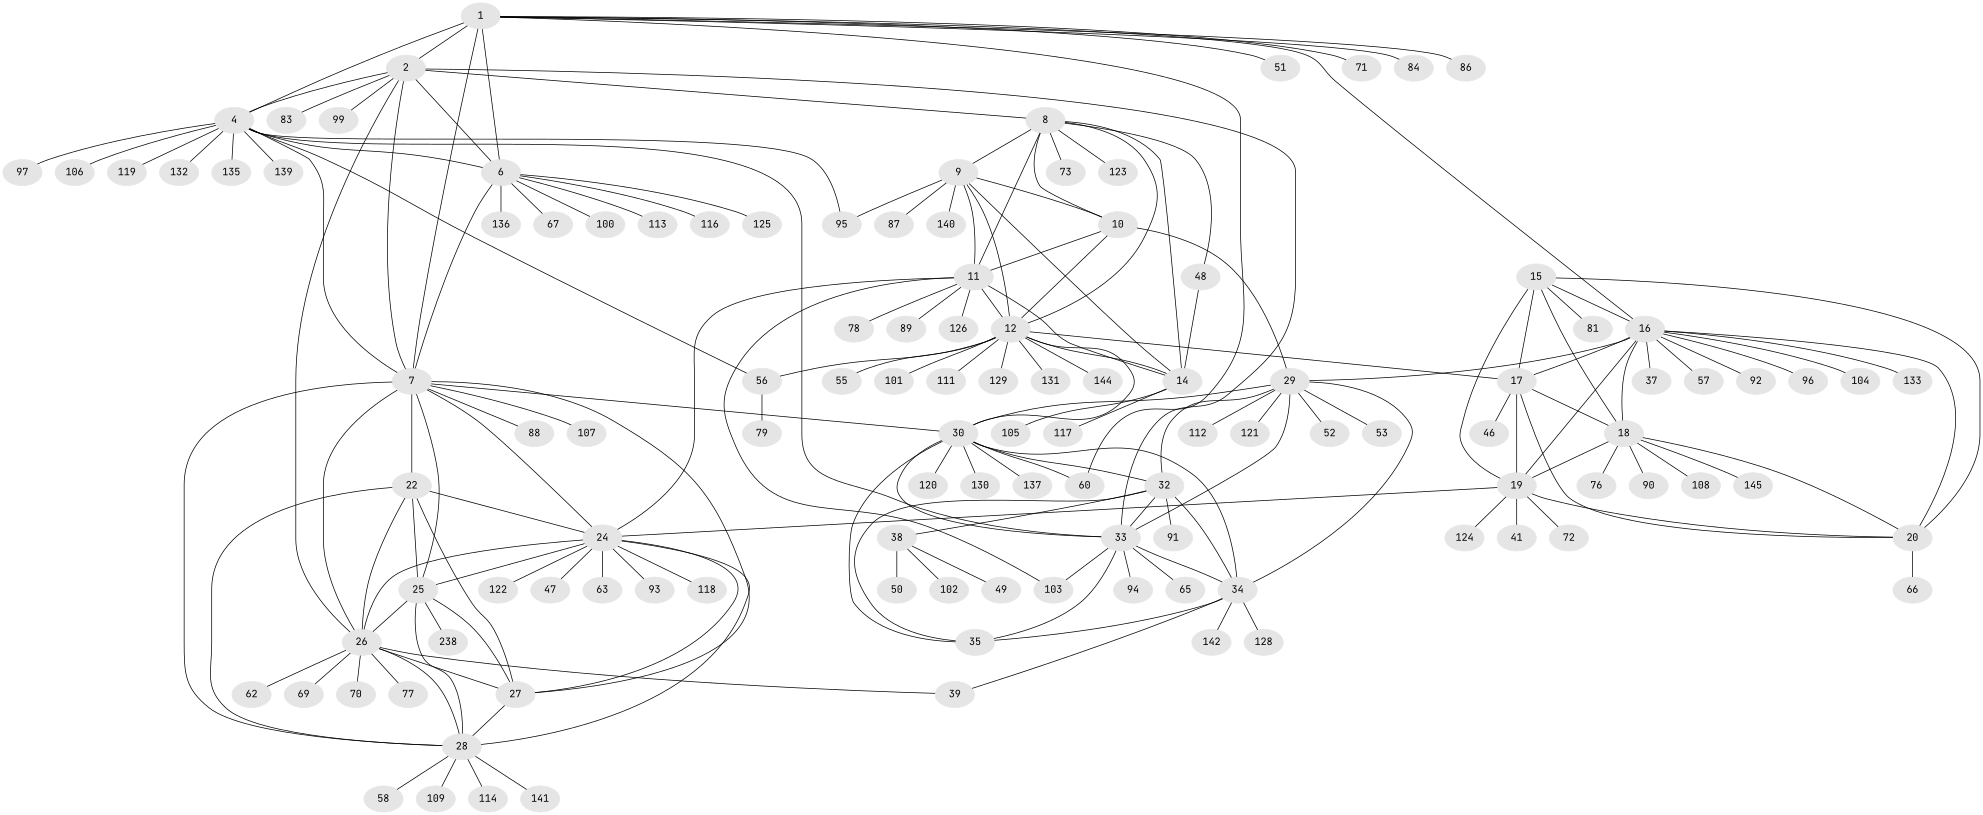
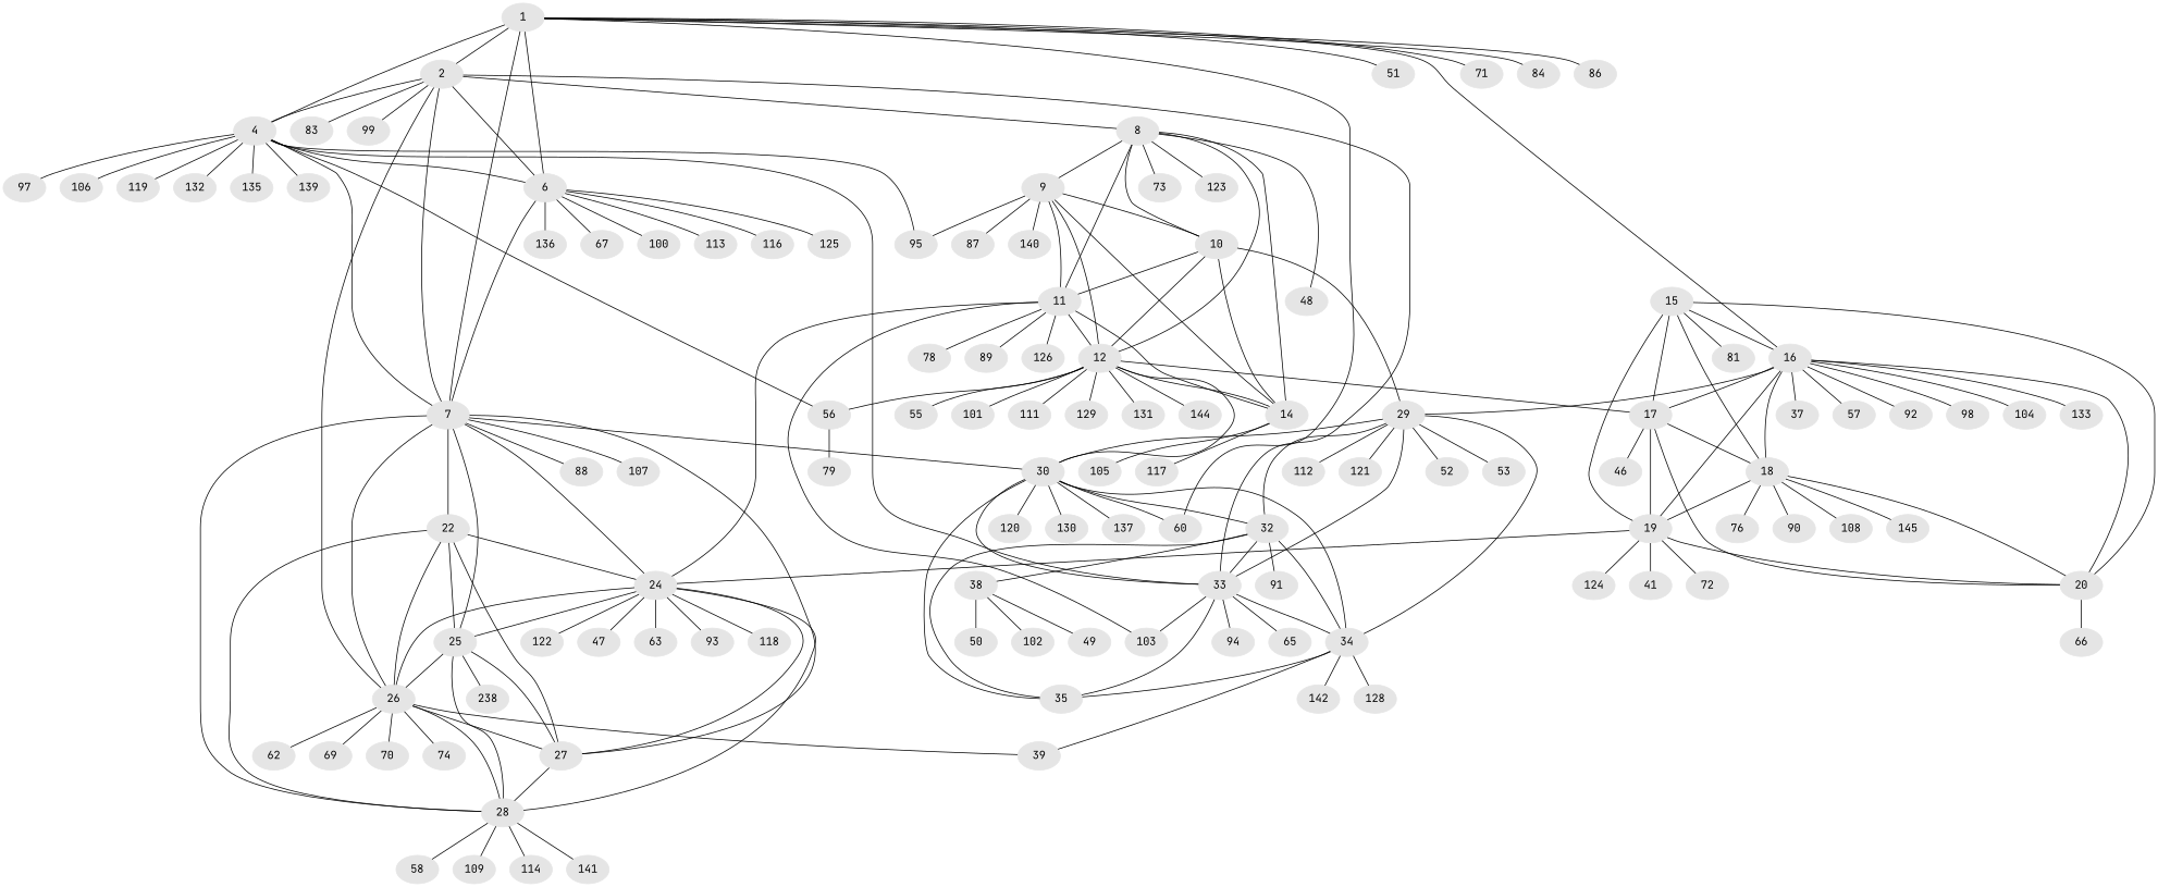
  graph {
    fontname="JetBrains Mono"
    node [color=gray90 fontname="JetBrains Mono" style=filled]
    edge [fontname="JetBrains Mono"]
    1 [super="+3"]
    2 [super="+54"]
    4 [super="+5"]
    6 [super="+134"]
    7 [super="+23"]
    16 [super="+21"]
    51
    60
    71
    84
    86
    8 [super="+91"]
    26 [super="+36"]
    33 [super="+40"]
    83
    99
    56
    95 [super="+115"]
    97
    106
    119
    132
    135
    139
    67
    100
    113
    116
    125
    136
    22
    24 [super="+45"]
    25 [super="+85"]
    27 [super="+68"]
    28 [super="+127"]
    30 [super="+80"]
    88
    107
    29 [super="+31"]
    17
    18 [super="+110"]
    19 [super="+75"]
    20 [super="+42"]
    37
    57
    92
-   96
+   96 [label=98]
    104
    133
    9 [super="+13"]
    10
    11 [super="+59"]
    12 [super="+64"]
    14 [super="+44"]
    48
    73
    123
    39
    62
    69
    70
-   74 [label=77]
+   74
    103
    34 [super="+82"]
    35
    65
    94
    79
    47
    63
    93
    118
    122
    n74 [label=238]
    58
    109
    114
    141
    32 [super="+43"]
    120
    130
    137
    87
    140
    78
    89
    126
    55
    101
    111
    129
    131
    144
    105
    117
    52
    53
    112
    121
    46
    15 [super="+61"]
    81
    76
    90
    108 [super="+143"]
    145
    41
    72
    124
    66
    38 [super="+77"]
    n112 [label=91]
    128
    142
    49
    50
    102
    1 -- 2 [weight=2]
    1 -- 4 [weight=4]
    1 -- 6 [weight=2]
    1 -- 7 [weight=2]
    1 -- 16
    1 -- 51
    1 -- 60
    1 -- 71
    1 -- 84
    1 -- 86
    2 -- 4 [weight=2]
    2 -- 6
    2 -- 7
    2 -- 8
    2 -- 26
    2 -- 33
    2 -- 83
    2 -- 99
    4 -- 6 [weight=2]
    4 -- 7 [weight=2]
    4 -- 33
    4 -- 56
    4 -- 95
    4 -- 97
    4 -- 106
    4 -- 119
    4 -- 132
    4 -- 135
    4 -- 139
    6 -- 7
    6 -- 67
    6 -- 100
    6 -- 113
    6 -- 116
    6 -- 125
    6 -- 136
    7 -- 26
    7 -- 22
    7 -- 24
    7 -- 25
    7 -- 27
    7 -- 28
    7 -- 30
    7 -- 88
    7 -- 107
    16 -- 29
    16 -- 17 [weight=2]
    16 -- 18 [weight=2]
    16 -- 19 [weight=2]
    16 -- 20 [weight=2]
    16 -- 37
    16 -- 57
    16 -- 92
    16 -- 96
    16 -- 104
    16 -- 133
    8 -- 9 [weight=2]
    8 -- 10
    8 -- 11
    8 -- 12
    8 -- 14
    8 -- 48
    8 -- 73
    8 -- 123
    26 -- 27
    26 -- 28
    26 -- 39
    26 -- 62
    26 -- 69
    26 -- 70
    26 -- 74
    33 -- 103
    33 -- 34
    33 -- 35
    33 -- 65
    33 -- 94
    56 -- 79
    22 -- 26
    22 -- 24
    22 -- 25
    22 -- 27
    22 -- 28
    24 -- 26
    24 -- 25
    24 -- 27
    24 -- 28
    24 -- 47
    24 -- 63
    24 -- 93
    24 -- 118
    24 -- 122
    25 -- 26
    25 -- 27
    25 -- 28
    25 -- n74
    27 -- 28
    28 -- 58
    28 -- 109
    28 -- 114
    28 -- 141
    30 -- 60
    30 -- 33
    30 -- 34
    30 -- 35
    30 -- 32
    30 -- 120
    30 -- 130
    30 -- 137
    29 -- 33 [weight=2]
    29 -- 30 [weight=2]
    29 -- 34 [weight=2]
    29 -- 32 [weight=2]
    29 -- 52
    29 -- 53
    29 -- 112
    29 -- 121
    17 -- 18
    17 -- 19
    17 -- 20
    17 -- 46
    18 -- 19
    18 -- 20
    18 -- 76
    18 -- 90
    18 -- 108
    18 -- 145
    19 -- 24
    19 -- 20
    19 -- 41
    19 -- 72
    19 -- 124
    20 -- 66
    9 -- 95
    9 -- 10 [weight=2]
    9 -- 11 [weight=2]
    9 -- 12 [weight=2]
    9 -- 14 [weight=2]
    9 -- 87
    9 -- 140
    10 -- 29
    10 -- 11
    10 -- 12
-   48 -- 14
+   10 -- 14
    11 -- 24
    11 -- 12
    11 -- 14
    11 -- 103
    11 -- 78
    11 -- 89
    11 -- 126
    12 -- 56
    12 -- 30
    12 -- 17
    12 -- 14
    12 -- 55
    12 -- 101
    12 -- 111
    12 -- 129
    12 -- 131
    12 -- 144
    14 -- 105
    14 -- 117
    34 -- 39
    34 -- 35
    34 -- 128
    34 -- 142
    32 -- 33
    32 -- 34
    32 -- 35
    32 -- 38
    32 -- n112
    15 -- 16 [weight=2]
    15 -- 17
    15 -- 18
    15 -- 19
    15 -- 20
    15 -- 81
    38 -- 49
    38 -- 50
    38 -- 102
  }
